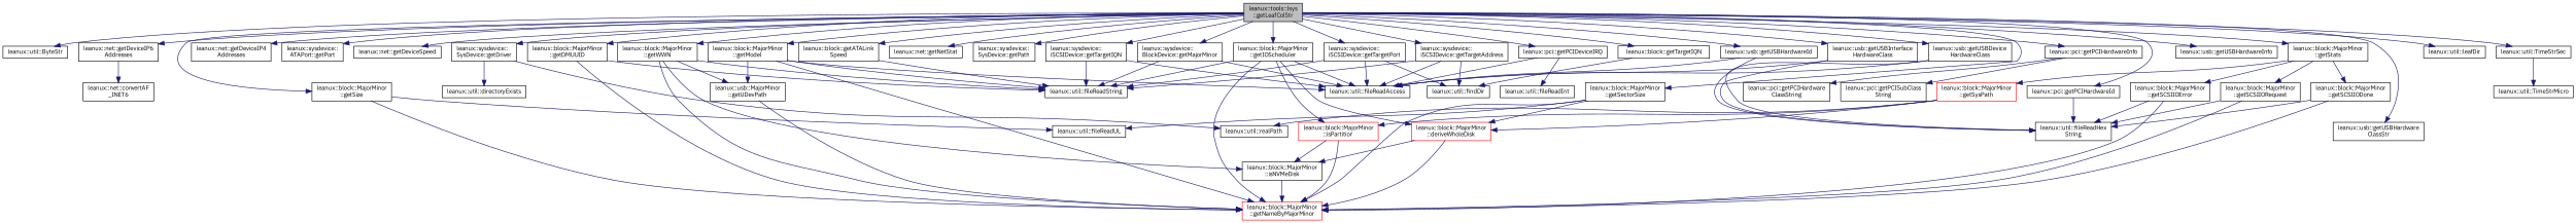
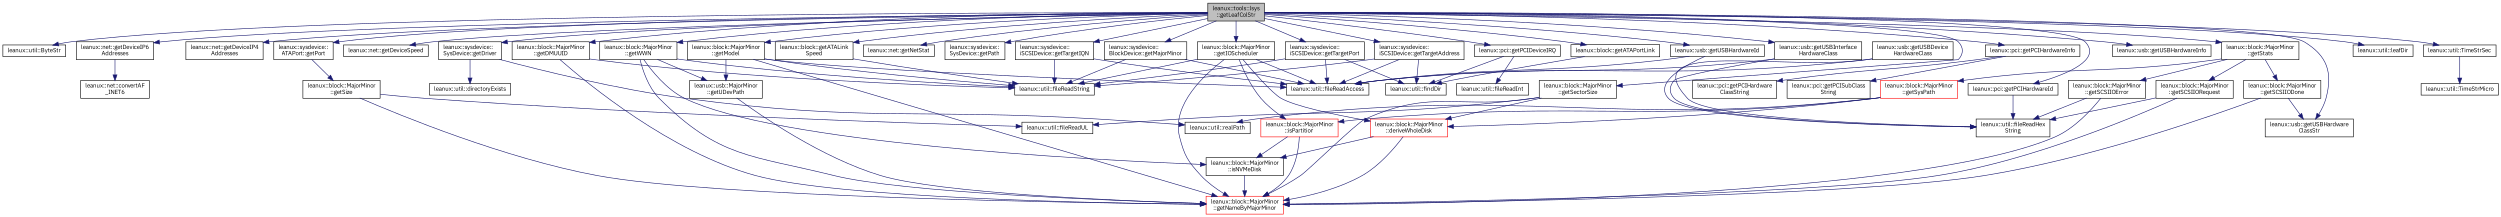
  digraph {
    fontname="IBM Plex Sans"
    rankdir=TB
    node [color=black fontname="IBM Plex Sans" fontsize=10 shape=record]
    edge [color=midnightblue fontname="IBM Plex Sans" fontsize=10 labelfontname=Helvetica labelfontsize=10 style=solid]
    n1 [fillcolor=grey75 fontcolor=black height=0.2 label="leanux::tools::lsys\l::getLeafColStr" style=filled width=0.4]
    n2 [height=0.2 label="leanux::util::ByteStr" width=0.4]
    n3 [height=0.2 label="leanux::block::getATALink\lSpeed" width=0.4]
-   n4 [height=0.2 label="leanux::block::getTargetIQN" width=0.4]
+   n4 [height=0.2 label="leanux::block::getATAPortLink" width=0.4]
    n5 [height=0.2 label="leanux::net::getDeviceIP4\lAddresses" width=0.4]
    n6 [height=0.2 label="leanux::net::getDeviceIP6\lAddresses" width=0.4]
    n7 [height=0.2 label="leanux::net::getDeviceSpeed" width=0.4]
    n8 [height=0.2 label="leanux::block::MajorMinor\l::getDMUUID" width=0.4]
    n9 [height=0.2 label="leanux::sysdevice::\lSysDevice::getDriver" width=0.4]
    n10 [height=0.2 label="leanux::block::MajorMinor\l::getIOScheduler" width=0.4]
    n11 [height=0.2 label="leanux::sysdevice::\lBlockDevice::getMajorMinor" width=0.4]
    n12 [height=0.2 label="leanux::block::MajorMinor\l::getModel" width=0.4]
    n13 [height=0.2 label="leanux::net::getNetStat" width=0.4]
    n14 [height=0.2 label="leanux::sysdevice::\lSysDevice::getPath" width=0.4]
    n15 [height=0.2 label="leanux::pci::getPCIDeviceIRQ" width=0.4]
    n16 [height=0.2 label="leanux::pci::getPCIHardwareId" width=0.4]
    n17 [height=0.2 label="leanux::pci::getPCIHardwareInfo" width=0.4]
    n18 [height=0.2 label="leanux::sysdevice::\lATAPort::getPort" width=0.4]
    n19 [height=0.2 label="leanux::block::MajorMinor\l::getSectorSize" width=0.4]
    n20 [height=0.2 label="leanux::block::MajorMinor\l::getSize" width=0.4]
    n21 [height=0.2 label="leanux::block::MajorMinor\l::getStats" width=0.4]
    n22 [height=0.2 label="leanux::sysdevice::\liSCSIDevice::getTargetAddress" width=0.4]
    n23 [height=0.2 label="leanux::sysdevice::\liSCSIDevice::getTargetIQN" width=0.4]
    n24 [height=0.2 label="leanux::sysdevice::\liSCSIDevice::getTargetPort" width=0.4]
    n25 [height=0.2 label="leanux::usb::getUSBDevice\lHardwareClass" width=0.4]
    n26 [height=0.2 label="leanux::usb::getUSBHardware\lClassStr" width=0.4]
    n27 [height=0.2 label="leanux::usb::getUSBHardwareId" width=0.4]
    n28 [height=0.2 label="leanux::usb::getUSBHardwareInfo" width=0.4]
    n29 [height=0.2 label="leanux::usb::getUSBInterface\lHardwareClass" width=0.4]
    n30 [height=0.2 label="leanux::block::MajorMinor\l::getWWN" width=0.4]
    n31 [height=0.2 label="leanux::util::leafDir" width=0.4]
    n32 [height=0.2 label="leanux::util::TimeStrSec" width=0.4]
    n33 [height=0.2 label="leanux::util::fileReadString" width=0.4]
    n34 [height=0.2 label="leanux::util::findDir" width=0.4]
    n35 [height=0.2 label="leanux::net::convertAF\l_INET6" width=0.4]
    n36 [color=red height=0.2 label="leanux::block::MajorMinor\l::getNameByMajorMinor" width=0.4]
    n37 [height=0.2 label="leanux::util::directoryExists" width=0.4]
    n38 [height=0.2 label="leanux::util::realPath" width=0.4]
    n39 [color=red height=0.2 label="leanux::block::MajorMinor\l::deriveWholeDisk" width=0.4]
    n40 [height=0.2 label="leanux::util::fileReadAccess" width=0.4]
    n41 [color=red height=0.2 label="leanux::block::MajorMinor\l::isPartition" width=0.4]
    n42 [height=0.2 label="leanux::usb::MajorMinor\l::getUDevPath" width=0.4]
    n43 [height=0.2 label="leanux::util::fileReadInt" width=0.4]
    n44 [height=0.2 label="leanux::util::fileReadHex\lString" width=0.4]
    n45 [height=0.2 label="leanux::pci::getPCIHardware\lClassString" width=0.4]
    n46 [height=0.2 label="leanux::pci::getPCISubClass\lString" width=0.4]
    n47 [height=0.2 label="leanux::util::fileReadUL" width=0.4]
    n48 [height=0.2 label="leanux::block::MajorMinor\l::getSCSIIODone" width=0.4]
    n49 [height=0.2 label="leanux::block::MajorMinor\l::getSCSIIOError" width=0.4]
    n50 [height=0.2 label="leanux::block::MajorMinor\l::getSCSIIORequest" width=0.4]
    n51 [color=red height=0.2 label="leanux::block::MajorMinor\l::getSysPath" width=0.4]
    n52 [height=0.2 label="leanux::block::MajorMinor\l::isNVMeDisk" width=0.4]
    n53 [height=0.2 label="leanux::util::TimeStrMicro" width=0.4]
    n1 -> n2
    n1 -> n3
    n1 -> n4
    n1 -> n5
    n1 -> n6
    n1 -> n7
    n1 -> n8
    n1 -> n9
    n1 -> n10
    n1 -> n11
    n1 -> n12
    n1 -> n13
    n1 -> n14
    n1 -> n15
    n1 -> n16
    n1 -> n17
    n1 -> n18
    n1 -> n19
-   n1 -> n20
+   n18 -> n20
    n1 -> n21
    n1 -> n22
    n1 -> n23
    n1 -> n24
-   n1 -> n25
    n1 -> n26
    n1 -> n27
    n1 -> n28
    n1 -> n29
    n1 -> n30
    n1 -> n31
    n1 -> n32
    n3 -> n33
    n4 -> n34
    n6 -> n35
    n8 -> n33
    n8 -> n36
    n9 -> n37
    n9 -> n38
    n10 -> n33
    n10 -> n36
    n10 -> n39
    n10 -> n40
    n10 -> n41
    n11 -> n33
    n11 -> n40
    n12 -> n33
    n12 -> n36
    n12 -> n40
    n12 -> n42
-   n15 -> n40
+   n15 -> n34
    n15 -> n43
    n16 -> n44
    n17 -> n45
    n17 -> n46
    n19 -> n36
    n19 -> n39
    n19 -> n47
    n20 -> n36
    n20 -> n47
    n21 -> n48
    n21 -> n49
    n21 -> n50
    n21 -> n51
    n22 -> n33
    n22 -> n34
    n22 -> n40
    n23 -> n33
    n23 -> n40
    n24 -> n33
    n24 -> n34
    n24 -> n40
    n25 -> n40
    n25 -> n44
    n27 -> n40
    n27 -> n44
    n29 -> n40
    n29 -> n44
    n30 -> n33
    n30 -> n36
    n30 -> n42
    n30 -> n52
    n32 -> n53
    n39 -> n36
    n39 -> n52
    n41 -> n36
    n41 -> n52
    n42 -> n36
    n48 -> n36
-   n48 -> n44
+   n48 -> n26
    n49 -> n36
    n49 -> n44
    n50 -> n36
    n50 -> n44
    n51 -> n38
    n51 -> n39
    n51 -> n41
    n52 -> n36
  }
